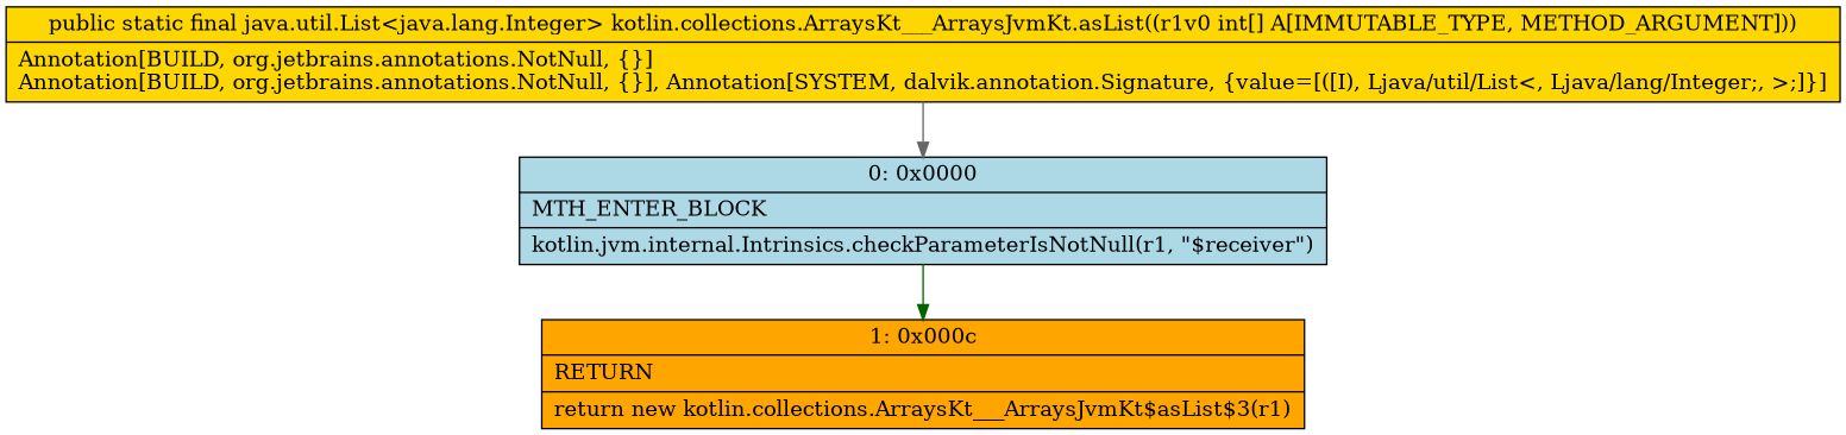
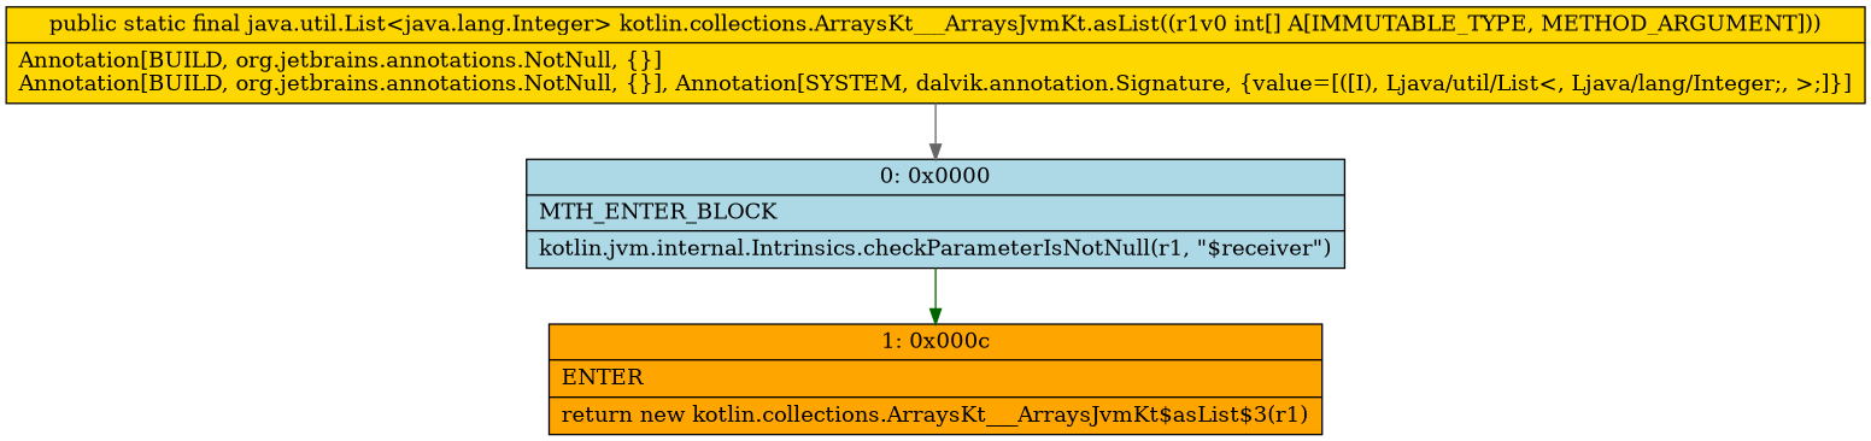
  digraph {
    node [shape=record style=filled]
    n1 [label="{0\:\ 0x0000|MTH_ENTER_BLOCK\l|kotlin.jvm.internal.Intrinsics.checkParameterIsNotNull(r1, \"$receiver\")\l}" fillcolor=lightblue]
-   n2 [label="{1\:\ 0x000c|RETURN\l|return new kotlin.collections.ArraysKt___ArraysJvmKt$asList$3(r1)\l}" fillcolor=orange]
+   n2 [label="{1\:\ 0x000c|ENTER\l|return new kotlin.collections.ArraysKt___ArraysJvmKt$asList$3(r1)\l}" fillcolor=orange]
    n3 [label="{public static final java.util.List\<java.lang.Integer\> kotlin.collections.ArraysKt___ArraysJvmKt.asList((r1v0 int[] A[IMMUTABLE_TYPE, METHOD_ARGUMENT]))  | Annotation[BUILD, org.jetbrains.annotations.NotNull, \{\}]\lAnnotation[BUILD, org.jetbrains.annotations.NotNull, \{\}], Annotation[SYSTEM, dalvik.annotation.Signature, \{value=[([I), Ljava\/util\/List\<, Ljava\/lang\/Integer;, \>;]\}]\l}" fillcolor=gold]
    n1 -> n2 [color=darkgreen]
    n3 -> n1 [color=gray40]
  }
